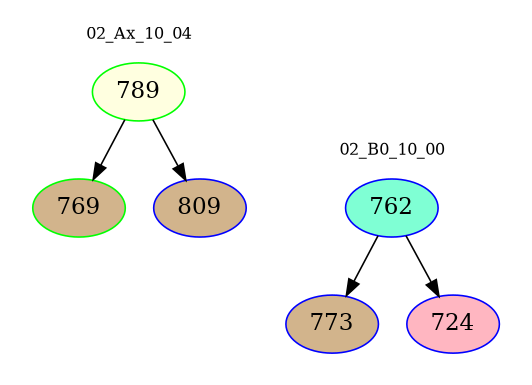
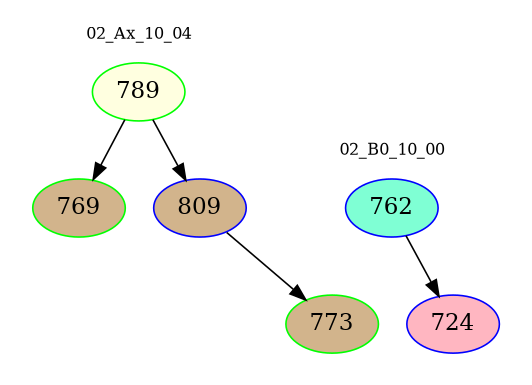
  digraph {
    fontname="DejaVu Serif"
    node [color=blue fillcolor=tan fontname="DejaVu Serif" style=filled]
    edge [color=black fontname="DejaVu Serif"]
    n1 [color=green fillcolor=lightyellow label=789]
    n2 [color=green label=769]
    n3 [label=809]
    n4 [fillcolor=aquamarine label=762]
    n5 [fillcolor=lightpink label=724]
-   n6 [label=773]
+   n6 [color=green label=773]
    subgraph cluster_1 {
      color=white
      fontsize=10
      label="02_Ax_10_04"
      n1
      n2
      n3
    }
    subgraph cluster_2 {
      color=white
      fontsize=10
      label="02_B0_10_00"
      n4
      n5
      n6
    }
    n1 -> n2
    n1 -> n3
    n4 -> n5
-   n4 -> n6
+   n3 -> n6
  }
